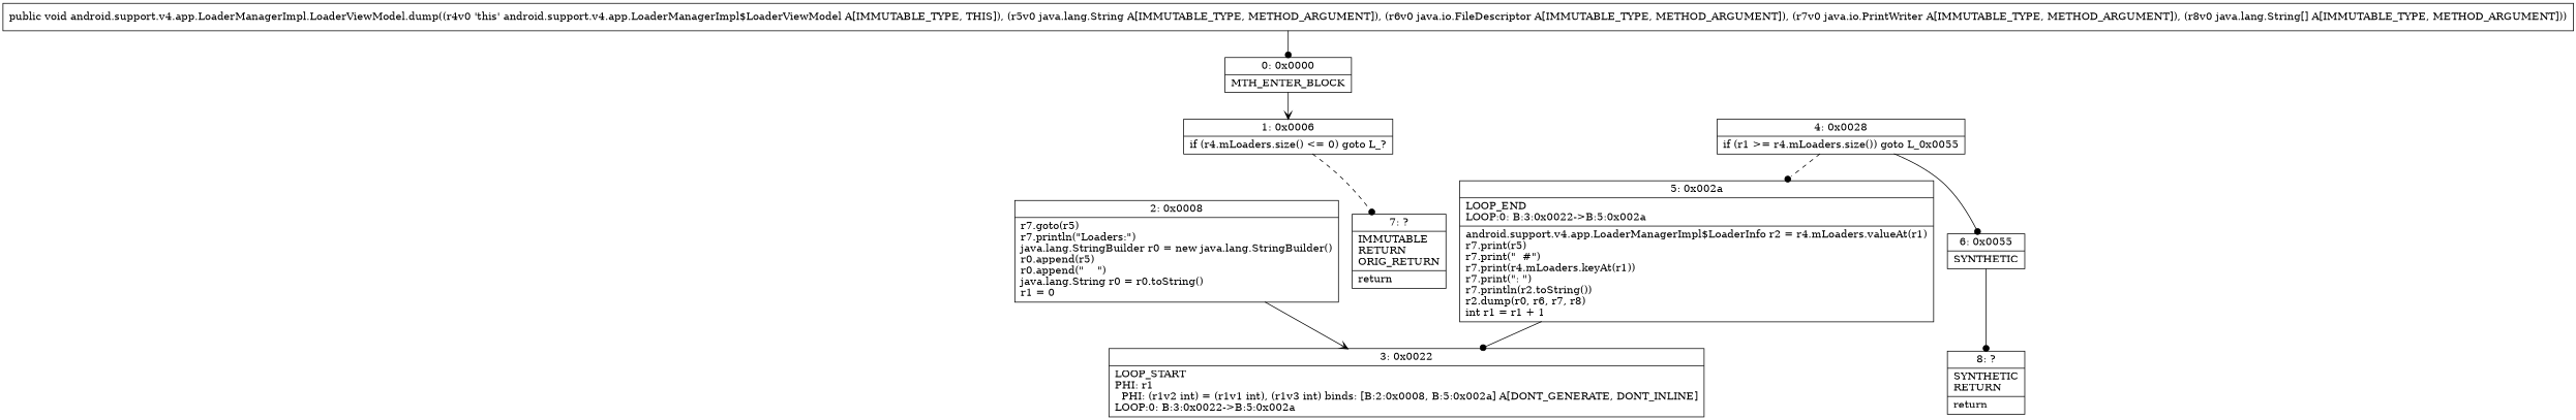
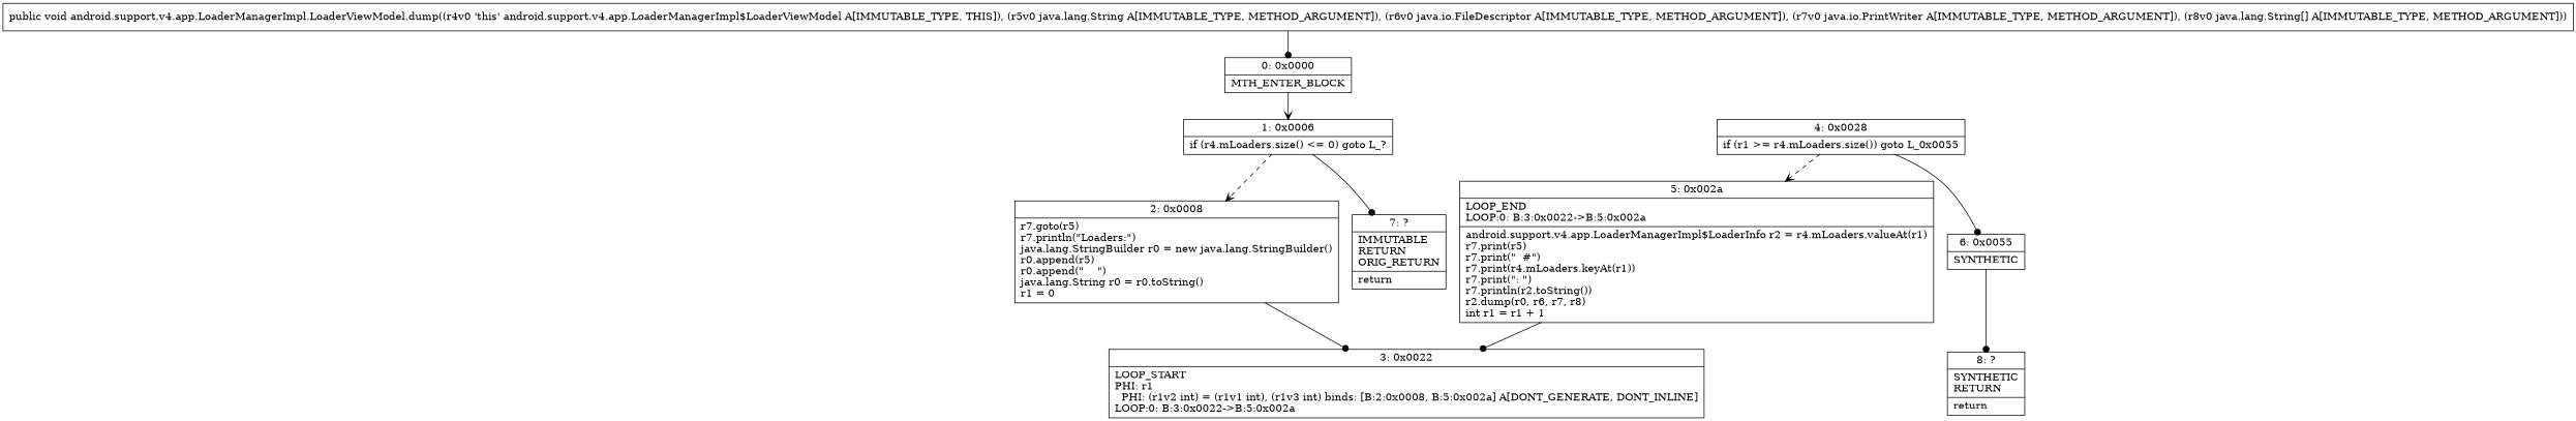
  digraph {
    node [shape=record]
    edge [arrowhead=dot]
    n1 [label="{0\:\ 0x0000|MTH_ENTER_BLOCK\l}"]
    n2 [label="{1\:\ 0x0006|if (r4.mLoaders.size() \<= 0) goto L_?\l}"]
    n3 [label="{2\:\ 0x0008|r7.goto(r5)\lr7.println(\"Loaders:\")\ljava.lang.StringBuilder r0 = new java.lang.StringBuilder()\lr0.append(r5)\lr0.append(\"    \")\ljava.lang.String r0 = r0.toString()\lr1 = 0\l}"]
    n4 [label="{7\:\ ?|IMMUTABLE\lRETURN\lORIG_RETURN\l|return\l}"]
    n5 [label="{3\:\ 0x0022|LOOP_START\lPHI: r1 \l  PHI: (r1v2 int) = (r1v1 int), (r1v3 int) binds: [B:2:0x0008, B:5:0x002a] A[DONT_GENERATE, DONT_INLINE]\lLOOP:0: B:3:0x0022\-\>B:5:0x002a\l}"]
    n6 [label="{4\:\ 0x0028|if (r1 \>= r4.mLoaders.size()) goto L_0x0055\l}"]
    n7 [label="{5\:\ 0x002a|LOOP_END\lLOOP:0: B:3:0x0022\-\>B:5:0x002a\l|android.support.v4.app.LoaderManagerImpl$LoaderInfo r2 = r4.mLoaders.valueAt(r1)\lr7.print(r5)\lr7.print(\"  #\")\lr7.print(r4.mLoaders.keyAt(r1))\lr7.print(\": \")\lr7.println(r2.toString())\lr2.dump(r0, r6, r7, r8)\lint r1 = r1 + 1\l}"]
    n8 [label="{6\:\ 0x0055|SYNTHETIC\l}"]
    n9 [label="{8\:\ ?|SYNTHETIC\lRETURN\l|return\l}"]
    n10 [label="{public void android.support.v4.app.LoaderManagerImpl.LoaderViewModel.dump((r4v0 'this' android.support.v4.app.LoaderManagerImpl$LoaderViewModel A[IMMUTABLE_TYPE, THIS]), (r5v0 java.lang.String A[IMMUTABLE_TYPE, METHOD_ARGUMENT]), (r6v0 java.io.FileDescriptor A[IMMUTABLE_TYPE, METHOD_ARGUMENT]), (r7v0 java.io.PrintWriter A[IMMUTABLE_TYPE, METHOD_ARGUMENT]), (r8v0 java.lang.String[] A[IMMUTABLE_TYPE, METHOD_ARGUMENT])) }"]
    n1 -> n2 [arrowhead=vee]
-   n2 -> n4 [style=dashed]
-   n3 -> n5 [arrowhead=vee]
-   n6 -> n7 [style=dashed]
+   n2 -> n3 [arrowhead=vee style=dashed]
+   n2 -> n4
+   n3 -> n5
+   n6 -> n7 [arrowhead=vee style=dashed]
    n6 -> n8
    n7 -> n5
    n8 -> n9
    n10 -> n1
  }
